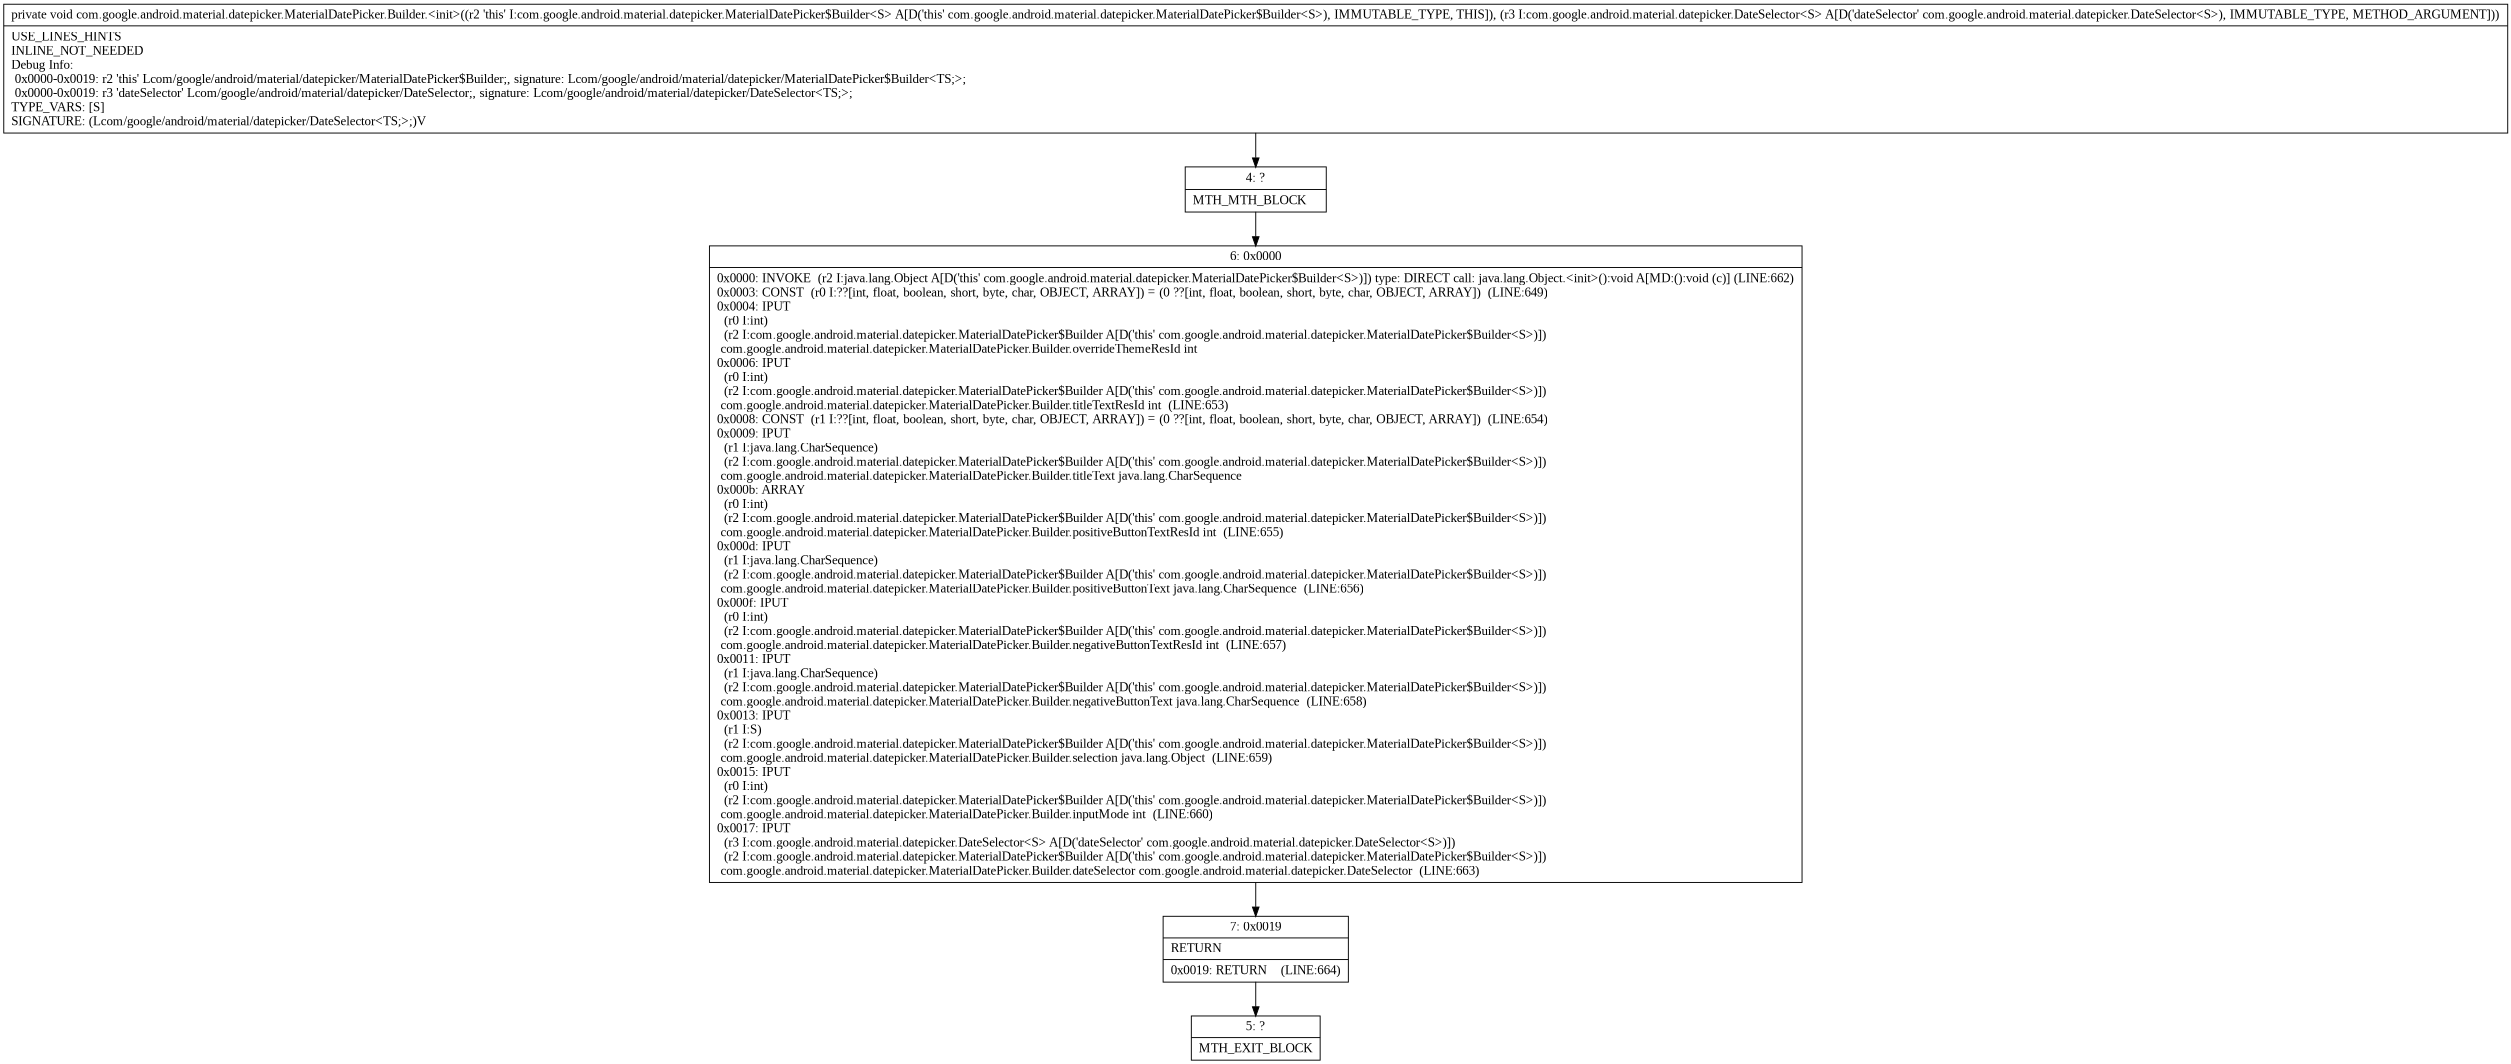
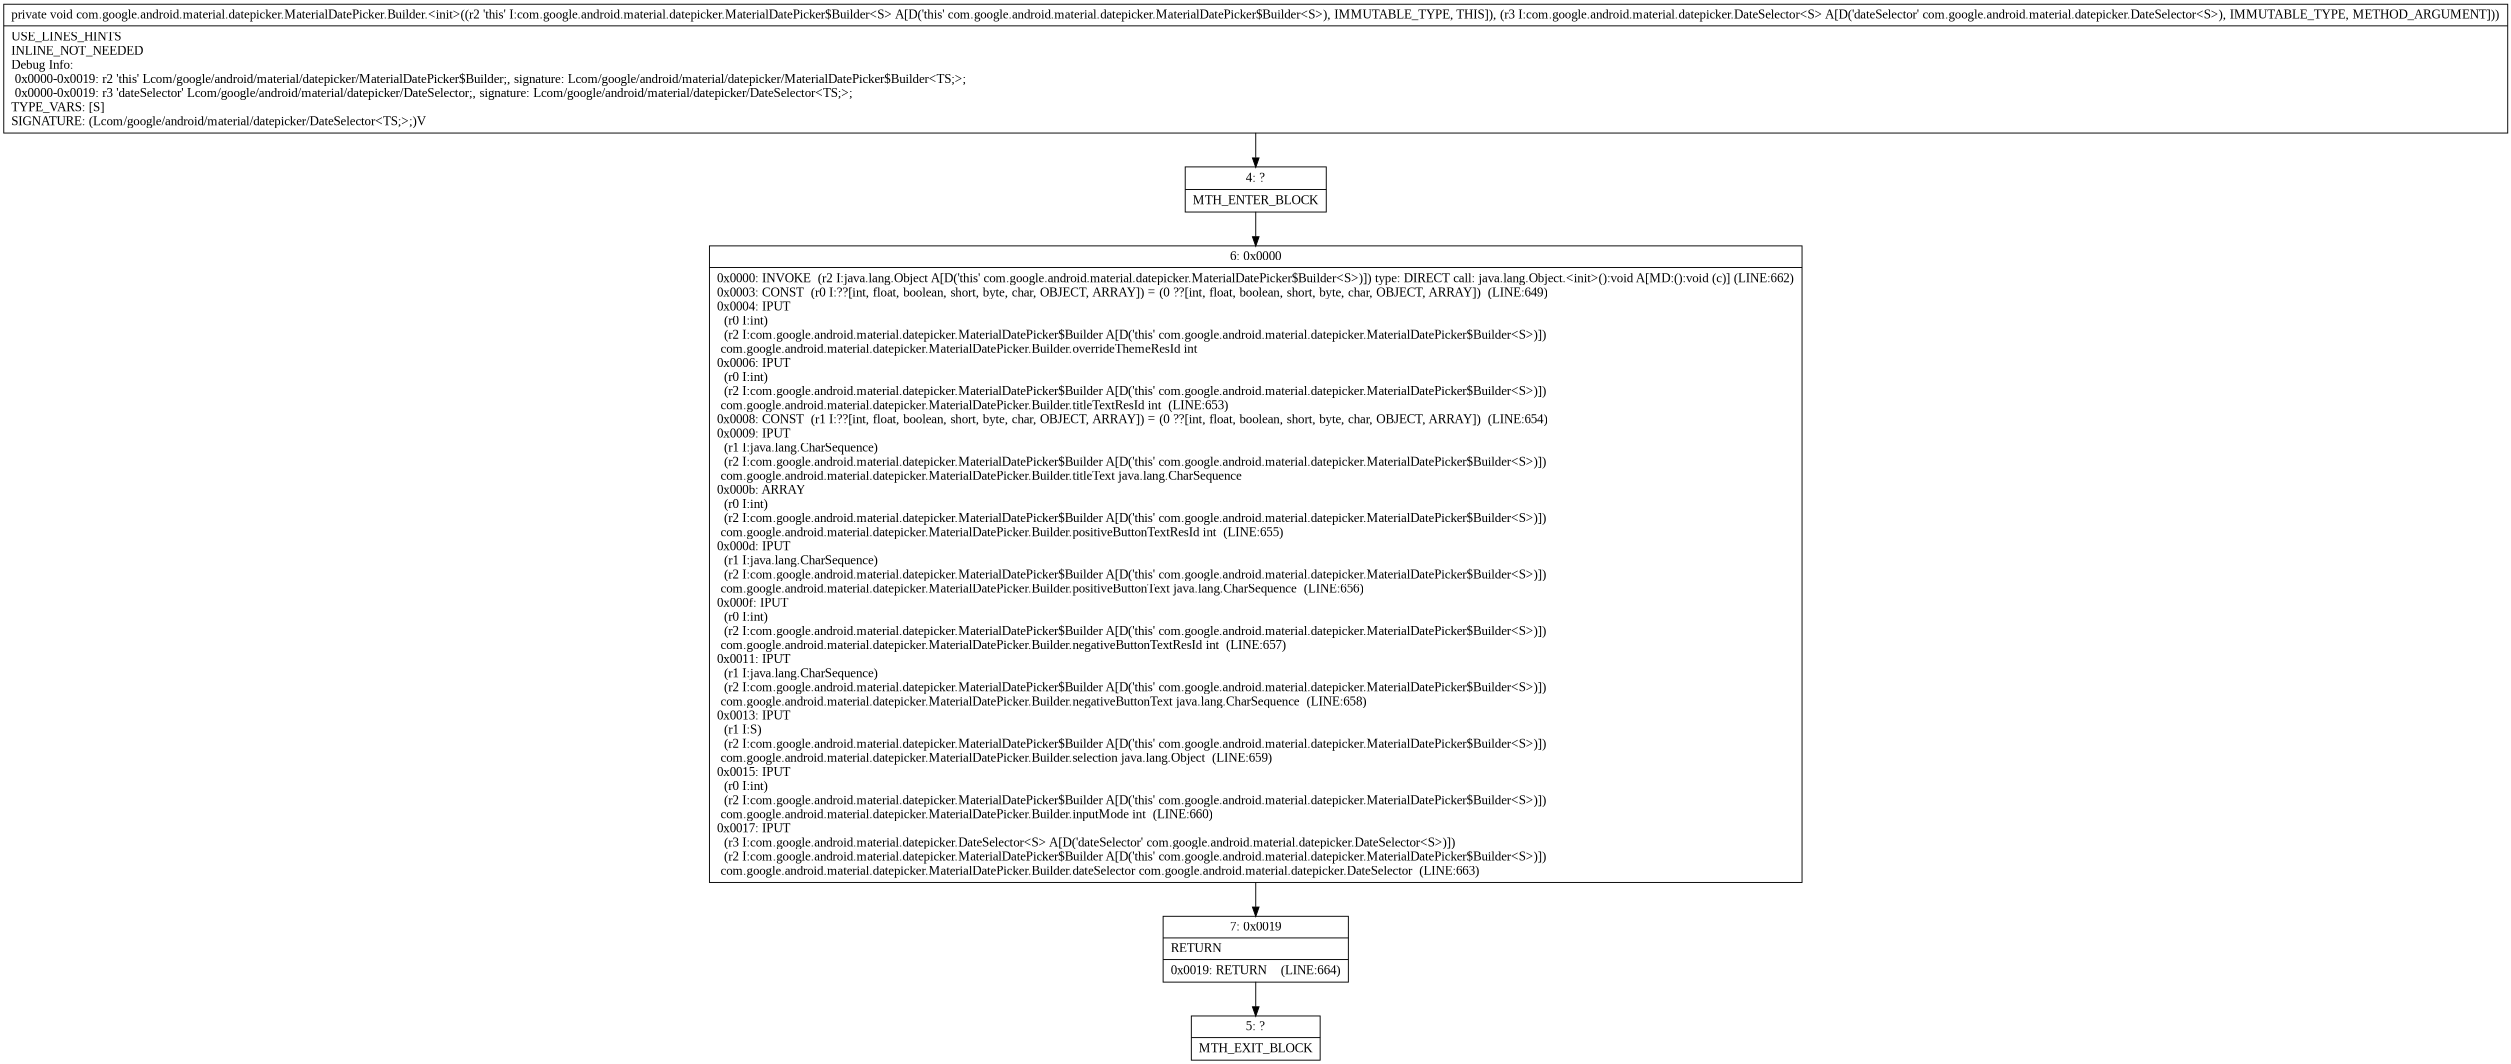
  digraph {
    fontname="Liberation Serif"
    node [fontname="Liberation Serif" shape=record]
    edge [fontname="Liberation Serif"]
-   n1 [label="{4\:\ ?|MTH_MTH_BLOCK\l}"]
+   n1 [label="{4\:\ ?|MTH_ENTER_BLOCK\l}"]
    n2 [label="{6\:\ 0x0000|0x0000: INVOKE  (r2 I:java.lang.Object A[D('this' com.google.android.material.datepicker.MaterialDatePicker$Builder\<S\>)]) type: DIRECT call: java.lang.Object.\<init\>():void A[MD:():void (c)] (LINE:662)\l0x0003: CONST  (r0 I:??[int, float, boolean, short, byte, char, OBJECT, ARRAY]) = (0 ??[int, float, boolean, short, byte, char, OBJECT, ARRAY])  (LINE:649)\l0x0004: IPUT  \l  (r0 I:int)\l  (r2 I:com.google.android.material.datepicker.MaterialDatePicker$Builder A[D('this' com.google.android.material.datepicker.MaterialDatePicker$Builder\<S\>)])\l com.google.android.material.datepicker.MaterialDatePicker.Builder.overrideThemeResId int \l0x0006: IPUT  \l  (r0 I:int)\l  (r2 I:com.google.android.material.datepicker.MaterialDatePicker$Builder A[D('this' com.google.android.material.datepicker.MaterialDatePicker$Builder\<S\>)])\l com.google.android.material.datepicker.MaterialDatePicker.Builder.titleTextResId int  (LINE:653)\l0x0008: CONST  (r1 I:??[int, float, boolean, short, byte, char, OBJECT, ARRAY]) = (0 ??[int, float, boolean, short, byte, char, OBJECT, ARRAY])  (LINE:654)\l0x0009: IPUT  \l  (r1 I:java.lang.CharSequence)\l  (r2 I:com.google.android.material.datepicker.MaterialDatePicker$Builder A[D('this' com.google.android.material.datepicker.MaterialDatePicker$Builder\<S\>)])\l com.google.android.material.datepicker.MaterialDatePicker.Builder.titleText java.lang.CharSequence \l0x000b: ARRAY  \l  (r0 I:int)\l  (r2 I:com.google.android.material.datepicker.MaterialDatePicker$Builder A[D('this' com.google.android.material.datepicker.MaterialDatePicker$Builder\<S\>)])\l com.google.android.material.datepicker.MaterialDatePicker.Builder.positiveButtonTextResId int  (LINE:655)\l0x000d: IPUT  \l  (r1 I:java.lang.CharSequence)\l  (r2 I:com.google.android.material.datepicker.MaterialDatePicker$Builder A[D('this' com.google.android.material.datepicker.MaterialDatePicker$Builder\<S\>)])\l com.google.android.material.datepicker.MaterialDatePicker.Builder.positiveButtonText java.lang.CharSequence  (LINE:656)\l0x000f: IPUT  \l  (r0 I:int)\l  (r2 I:com.google.android.material.datepicker.MaterialDatePicker$Builder A[D('this' com.google.android.material.datepicker.MaterialDatePicker$Builder\<S\>)])\l com.google.android.material.datepicker.MaterialDatePicker.Builder.negativeButtonTextResId int  (LINE:657)\l0x0011: IPUT  \l  (r1 I:java.lang.CharSequence)\l  (r2 I:com.google.android.material.datepicker.MaterialDatePicker$Builder A[D('this' com.google.android.material.datepicker.MaterialDatePicker$Builder\<S\>)])\l com.google.android.material.datepicker.MaterialDatePicker.Builder.negativeButtonText java.lang.CharSequence  (LINE:658)\l0x0013: IPUT  \l  (r1 I:S)\l  (r2 I:com.google.android.material.datepicker.MaterialDatePicker$Builder A[D('this' com.google.android.material.datepicker.MaterialDatePicker$Builder\<S\>)])\l com.google.android.material.datepicker.MaterialDatePicker.Builder.selection java.lang.Object  (LINE:659)\l0x0015: IPUT  \l  (r0 I:int)\l  (r2 I:com.google.android.material.datepicker.MaterialDatePicker$Builder A[D('this' com.google.android.material.datepicker.MaterialDatePicker$Builder\<S\>)])\l com.google.android.material.datepicker.MaterialDatePicker.Builder.inputMode int  (LINE:660)\l0x0017: IPUT  \l  (r3 I:com.google.android.material.datepicker.DateSelector\<S\> A[D('dateSelector' com.google.android.material.datepicker.DateSelector\<S\>)])\l  (r2 I:com.google.android.material.datepicker.MaterialDatePicker$Builder A[D('this' com.google.android.material.datepicker.MaterialDatePicker$Builder\<S\>)])\l com.google.android.material.datepicker.MaterialDatePicker.Builder.dateSelector com.google.android.material.datepicker.DateSelector  (LINE:663)\l}"]
    n3 [label="{7\:\ 0x0019|RETURN\l|0x0019: RETURN    (LINE:664)\l}"]
    n4 [label="{5\:\ ?|MTH_EXIT_BLOCK\l}"]
    n5 [label="{private void com.google.android.material.datepicker.MaterialDatePicker.Builder.\<init\>((r2 'this' I:com.google.android.material.datepicker.MaterialDatePicker$Builder\<S\> A[D('this' com.google.android.material.datepicker.MaterialDatePicker$Builder\<S\>), IMMUTABLE_TYPE, THIS]), (r3 I:com.google.android.material.datepicker.DateSelector\<S\> A[D('dateSelector' com.google.android.material.datepicker.DateSelector\<S\>), IMMUTABLE_TYPE, METHOD_ARGUMENT]))  | USE_LINES_HINTS\lINLINE_NOT_NEEDED\lDebug Info:\l  0x0000\-0x0019: r2 'this' Lcom\/google\/android\/material\/datepicker\/MaterialDatePicker$Builder;, signature: Lcom\/google\/android\/material\/datepicker\/MaterialDatePicker$Builder\<TS;\>;\l  0x0000\-0x0019: r3 'dateSelector' Lcom\/google\/android\/material\/datepicker\/DateSelector;, signature: Lcom\/google\/android\/material\/datepicker\/DateSelector\<TS;\>;\lTYPE_VARS: [S]\lSIGNATURE: (Lcom\/google\/android\/material\/datepicker\/DateSelector\<TS;\>;)V\l}"]
    n1 -> n2
    n2 -> n3
    n3 -> n4
    n5 -> n1
  }
